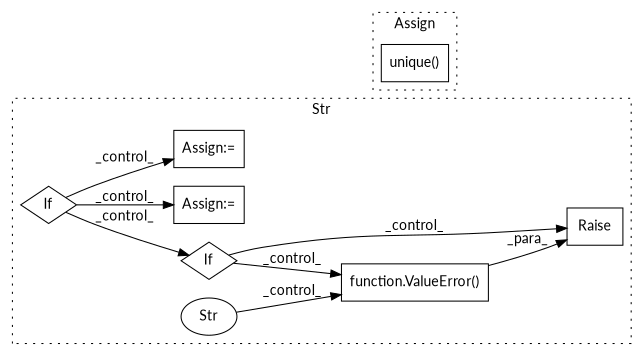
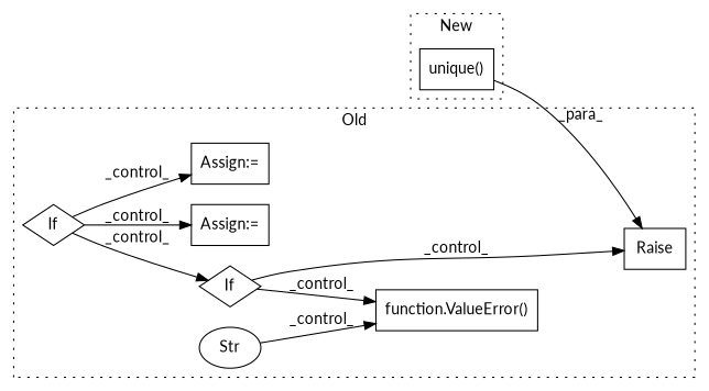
  digraph {
    fontname=Lato
    rankdir=LR
    node [a=75 fontname=Lato l=3 shape=box]
    edge [fontname=Lato]
    n1 [l="11,1" label="function.ValueError()" s="24058,24124"]
    n2 [a=96 label=If s=23863 shape=diamond]
    n3 [a=66 l=55 label=Str s=24069 shape=ellipse]
    n4 [a=91 l=6 label=Raise s=24052]
    n5 [a=96 l=0 label=If s=23965 shape=diamond]
    n6 [a=68 label="Assign:=" s=23938]
    n7 [a=68 label="Assign:=" s=23914]
    n8 [l=17 label="unique()" s=24661]
    subgraph cluster_1 {
-     label=Str
+     label=Old
      style=dotted
      n1
      n2
      n3
      n4
      n5
      n6
      n7
    }
    subgraph cluster_2 {
-     label=Assign
+     label=New
      style=dotted
      n8
    }
-   n1 -> n4 [label=_para_]
+   n8 -> n4 [label=_para_]
    n2 -> n5 [label=_control_]
    n2 -> n6 [label=_control_]
    n2 -> n7 [label=_control_]
    n3 -> n1 [label=_control_]
    n5 -> n1 [label=_control_]
    n5 -> n4 [label=_control_]
  }
